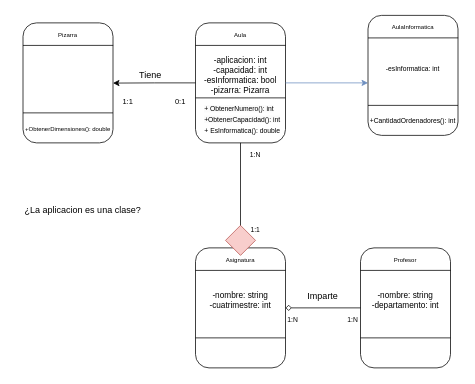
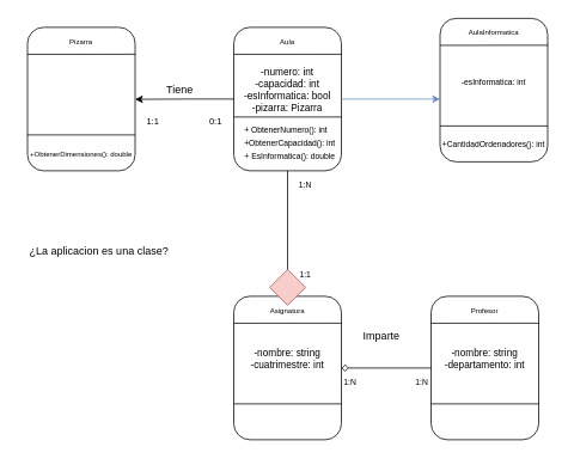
  <mxCell id="0" />
  <mxCell id="1" parent="0" />
  <mxCell id="2" value="" style="group" parent="1" vertex="1" connectable="0"><mxGeometry x="260" y="330" width="240" height="160" as="geometry" /></mxCell>
  <mxCell id="3" value="" style="group" parent="2" vertex="1" connectable="0"><mxGeometry width="120.24" height="160" as="geometry" /></mxCell>
  <mxCell id="4" value="" style="rounded=1;whiteSpace=wrap;html=1;" parent="3" vertex="1"><mxGeometry width="120" height="160" as="geometry" /></mxCell>
  <mxCell id="5" value="" style="endArrow=none;html=1;rounded=0;" parent="3" target="4" edge="1"><mxGeometry width="50" height="50" relative="1" as="geometry"><mxPoint y="60" as="sourcePoint" /><mxPoint x="50" y="10" as="targetPoint" /></mxGeometry></mxCell>
  <mxCell id="6" value="" style="endArrow=none;html=1;rounded=0;entryX=1.002;entryY=0.312;entryDx=0;entryDy=0;entryPerimeter=0;" parent="3" edge="1"><mxGeometry width="50" height="50" relative="1" as="geometry"><mxPoint y="30.08" as="sourcePoint" /><mxPoint x="120.24" y="30" as="targetPoint" /></mxGeometry></mxCell>
  <mxCell id="7" value="" style="endArrow=none;html=1;rounded=0;entryX=1.002;entryY=0.312;entryDx=0;entryDy=0;entryPerimeter=0;" parent="3" edge="1"><mxGeometry width="50" height="50" relative="1" as="geometry"><mxPoint y="120" as="sourcePoint" /><mxPoint x="120" y="120" as="targetPoint" /></mxGeometry></mxCell>
  <mxCell id="8" value="&lt;span style=&quot;font-size: 8px;&quot;&gt;Asignatura&lt;/span&gt;" style="text;html=1;align=center;verticalAlign=middle;whiteSpace=wrap;rounded=0;" parent="3" vertex="1"><mxGeometry width="120" height="30" as="geometry" /></mxCell>
  <mxCell id="9" value="&lt;div style=&quot;font-size: 11px;&quot;&gt;-nombre: string&lt;/div&gt;&lt;div style=&quot;font-size: 11px;&quot;&gt;-cuatrimestre: int&lt;/div&gt;" style="text;html=1;align=center;verticalAlign=middle;whiteSpace=wrap;rounded=0;" parent="3" vertex="1"><mxGeometry y="50" width="120" height="40" as="geometry" /></mxCell>
- <mxCell id="10" value="Imparte" style="text;html=1;align=center;verticalAlign=middle;whiteSpace=wrap;rounded=0;" parent="2" vertex="1"><mxGeometry x="140" y="50" width="60" height="30" as="geometry" /></mxCell>
+ <mxCell id="10" value="Imparte" style="text;html=1;align=center;verticalAlign=middle;whiteSpace=wrap;rounded=0;" parent="2" vertex="1"><mxGeometry x="135" y="30" width="60" height="30" as="geometry" /></mxCell>
  <mxCell id="11" value="&lt;font style=&quot;font-size: 9px;&quot;&gt;1:N&lt;/font&gt;" style="text;html=1;align=center;verticalAlign=middle;whiteSpace=wrap;rounded=0;" parent="2" vertex="1"><mxGeometry x="100" y="80" width="60" height="30" as="geometry" /></mxCell>
  <mxCell id="12" value="&lt;font style=&quot;font-size: 9px;&quot;&gt;1:N&lt;/font&gt;" style="text;html=1;align=center;verticalAlign=middle;whiteSpace=wrap;rounded=0;" parent="2" vertex="1"><mxGeometry x="180" y="80" width="60" height="30" as="geometry" /></mxCell>
  <mxCell id="13" value="" style="group" parent="1" vertex="1" connectable="0"><mxGeometry x="480" y="330" width="120.24" height="160" as="geometry" /></mxCell>
  <mxCell id="14" value="" style="rounded=1;whiteSpace=wrap;html=1;" parent="13" vertex="1"><mxGeometry width="120" height="160" as="geometry" /></mxCell>
  <mxCell id="15" value="" style="endArrow=none;html=1;rounded=0;" parent="13" target="14" edge="1"><mxGeometry width="50" height="50" relative="1" as="geometry"><mxPoint y="60" as="sourcePoint" /><mxPoint x="50" y="10" as="targetPoint" /></mxGeometry></mxCell>
  <mxCell id="16" value="" style="endArrow=none;html=1;rounded=0;entryX=1.002;entryY=0.312;entryDx=0;entryDy=0;entryPerimeter=0;" parent="13" edge="1"><mxGeometry width="50" height="50" relative="1" as="geometry"><mxPoint y="30.08" as="sourcePoint" /><mxPoint x="120.24" y="30" as="targetPoint" /></mxGeometry></mxCell>
  <mxCell id="17" value="" style="endArrow=none;html=1;rounded=0;entryX=1.002;entryY=0.312;entryDx=0;entryDy=0;entryPerimeter=0;" parent="13" edge="1"><mxGeometry width="50" height="50" relative="1" as="geometry"><mxPoint y="120" as="sourcePoint" /><mxPoint x="120" y="120" as="targetPoint" /></mxGeometry></mxCell>
  <mxCell id="18" value="&lt;span style=&quot;font-size: 8px;&quot;&gt;Profesor&lt;/span&gt;" style="text;html=1;align=center;verticalAlign=middle;whiteSpace=wrap;rounded=0;" parent="13" vertex="1"><mxGeometry width="120" height="30" as="geometry" /></mxCell>
  <mxCell id="19" value="&lt;div style=&quot;font-size: 11px;&quot;&gt;-nombre: string&lt;/div&gt;&lt;div style=&quot;font-size: 11px;&quot;&gt;-departamento: int&lt;/div&gt;" style="text;html=1;align=center;verticalAlign=middle;whiteSpace=wrap;rounded=0;" parent="13" vertex="1"><mxGeometry y="50" width="120" height="40" as="geometry" /></mxCell>
  <mxCell id="20" style="edgeStyle=orthogonalEdgeStyle;rounded=0;orthogonalLoop=1;jettySize=auto;html=1;exitX=0;exitY=0.75;exitDx=0;exitDy=0;entryX=1;entryY=0.75;entryDx=0;entryDy=0;endArrow=diamond;endFill=0;" parent="1" source="19" target="9" edge="1"><mxGeometry relative="1" as="geometry" /></mxCell>
  <mxCell id="21" value="" style="group" parent="1" vertex="1" connectable="0"><mxGeometry x="260" y="30" width="160" height="160" as="geometry" /></mxCell>
  <mxCell id="22" value="" style="rounded=1;whiteSpace=wrap;html=1;" parent="21" vertex="1"><mxGeometry width="120" height="160" as="geometry" /></mxCell>
  <mxCell id="23" value="" style="endArrow=none;html=1;rounded=0;" parent="21" target="22" edge="1"><mxGeometry width="50" height="50" relative="1" as="geometry"><mxPoint y="60" as="sourcePoint" /><mxPoint x="50" y="10" as="targetPoint" /></mxGeometry></mxCell>
  <mxCell id="24" value="" style="endArrow=none;html=1;rounded=0;entryX=1.002;entryY=0.312;entryDx=0;entryDy=0;entryPerimeter=0;" parent="21" edge="1"><mxGeometry width="50" height="50" relative="1" as="geometry"><mxPoint y="30.08" as="sourcePoint" /><mxPoint x="120.24" y="30" as="targetPoint" /></mxGeometry></mxCell>
  <mxCell id="25" value="" style="endArrow=none;html=1;rounded=0;entryX=1.002;entryY=0.312;entryDx=0;entryDy=0;entryPerimeter=0;" parent="21" edge="1"><mxGeometry width="50" height="50" relative="1" as="geometry"><mxPoint y="100" as="sourcePoint" /><mxPoint x="120" y="100" as="targetPoint" /></mxGeometry></mxCell>
  <mxCell id="26" value="&lt;span style=&quot;font-size: 8px;&quot;&gt;Aula&lt;/span&gt;" style="text;html=1;align=center;verticalAlign=middle;whiteSpace=wrap;rounded=0;" parent="21" vertex="1"><mxGeometry width="120" height="30" as="geometry" /></mxCell>
  <mxCell id="27" style="edgeStyle=orthogonalEdgeStyle;rounded=0;orthogonalLoop=1;jettySize=auto;html=1;exitX=0;exitY=0.75;exitDx=0;exitDy=0;" parent="21" source="28" edge="1"><mxGeometry relative="1" as="geometry"><mxPoint x="-110" y="80.286" as="targetPoint" /></mxGeometry></mxCell>
- <mxCell id="28" value="&lt;div style=&quot;font-size: 11px;&quot;&gt;-aplicacion: int&lt;/div&gt;&lt;div style=&quot;font-size: 11px;&quot;&gt;-capacidad: int&lt;/div&gt;&lt;div style=&quot;font-size: 11px;&quot;&gt;-esInformatica: bool&lt;/div&gt;&lt;div style=&quot;font-size: 11px;&quot;&gt;-pizarra: Pizarra&lt;/div&gt;" style="text;html=1;align=center;verticalAlign=middle;whiteSpace=wrap;rounded=0;" parent="21" vertex="1"><mxGeometry y="50" width="120" height="40" as="geometry" /></mxCell>
+ <mxCell id="28" value="&lt;div style=&quot;font-size: 11px;&quot;&gt;-numero: int&lt;/div&gt;&lt;div style=&quot;font-size: 11px;&quot;&gt;-capacidad: int&lt;/div&gt;&lt;div style=&quot;font-size: 11px;&quot;&gt;-esInformatica: bool&lt;/div&gt;&lt;div style=&quot;font-size: 11px;&quot;&gt;-pizarra: Pizarra&lt;/div&gt;" style="text;html=1;align=center;verticalAlign=middle;whiteSpace=wrap;rounded=0;" parent="21" vertex="1"><mxGeometry y="50" width="120" height="40" as="geometry" /></mxCell>
  <mxCell id="29" value="&lt;span style=&quot;color: rgb(0, 0, 0); font-family: Helvetica; font-size: 9px; font-style: normal; font-variant-ligatures: normal; font-variant-caps: normal; font-weight: 400; letter-spacing: normal; orphans: 2; text-align: center; text-indent: 0px; text-transform: none; widows: 2; word-spacing: 0px; -webkit-text-stroke-width: 0px; white-space: normal; background-color: rgb(251, 251, 251); text-decoration-thickness: initial; text-decoration-style: initial; text-decoration-color: initial; display: inline !important; float: none;&quot;&gt;+ ObtenerNumero(): int&lt;/span&gt;&lt;div&gt;&lt;span style=&quot;color: rgb(0, 0, 0); font-family: Helvetica; font-size: 9px; font-style: normal; font-variant-ligatures: normal; font-variant-caps: normal; font-weight: 400; letter-spacing: normal; orphans: 2; text-align: center; text-indent: 0px; text-transform: none; widows: 2; word-spacing: 0px; -webkit-text-stroke-width: 0px; white-space: normal; background-color: rgb(251, 251, 251); text-decoration-thickness: initial; text-decoration-style: initial; text-decoration-color: initial; display: inline !important; float: none;&quot;&gt;+ObtenerCapacidad(): int&lt;/span&gt;&lt;/div&gt;&lt;div style=&quot;text-align: center;&quot;&gt;&lt;font style=&quot;font-size: 9px;&quot;&gt;+ EsInformatica(): double&lt;/font&gt;&lt;/div&gt;" style="text;whiteSpace=wrap;html=1;" parent="21" vertex="1"><mxGeometry x="10" y="100" width="150" height="40" as="geometry" /></mxCell>
  <mxCell id="30" value="" style="endArrow=classic;html=1;rounded=0;exitX=1;exitY=0.75;exitDx=0;exitDy=0;fillColor=#dae8fc;strokeColor=#6c8ebf;" parent="1" source="28" edge="1"><mxGeometry width="50" height="50" relative="1" as="geometry"><mxPoint x="430" y="240" as="sourcePoint" /><mxPoint x="490" y="110" as="targetPoint" /></mxGeometry></mxCell>
  <mxCell id="31" value="" style="group" parent="1" vertex="1" connectable="0"><mxGeometry x="490" y="20" width="120.24" height="160" as="geometry" /></mxCell>
  <mxCell id="32" value="" style="rounded=1;whiteSpace=wrap;html=1;" parent="31" vertex="1"><mxGeometry width="120" height="160" as="geometry" /></mxCell>
  <mxCell id="33" value="" style="endArrow=none;html=1;rounded=0;" parent="31" target="32" edge="1"><mxGeometry width="50" height="50" relative="1" as="geometry"><mxPoint y="60" as="sourcePoint" /><mxPoint x="50" y="10" as="targetPoint" /></mxGeometry></mxCell>
  <mxCell id="34" value="" style="endArrow=none;html=1;rounded=0;entryX=1.002;entryY=0.312;entryDx=0;entryDy=0;entryPerimeter=0;" parent="31" edge="1"><mxGeometry width="50" height="50" relative="1" as="geometry"><mxPoint y="30.08" as="sourcePoint" /><mxPoint x="120.24" y="30" as="targetPoint" /></mxGeometry></mxCell>
  <mxCell id="35" value="" style="endArrow=none;html=1;rounded=0;entryX=1.002;entryY=0.312;entryDx=0;entryDy=0;entryPerimeter=0;" parent="31" edge="1"><mxGeometry width="50" height="50" relative="1" as="geometry"><mxPoint y="120" as="sourcePoint" /><mxPoint x="120" y="120" as="targetPoint" /></mxGeometry></mxCell>
  <mxCell id="36" value="&lt;span style=&quot;font-size: 8px;&quot;&gt;AulaInformatica&lt;/span&gt;" style="text;html=1;align=center;verticalAlign=middle;whiteSpace=wrap;rounded=0;" parent="31" vertex="1"><mxGeometry width="120" height="30" as="geometry" /></mxCell>
  <mxCell id="37" value="&lt;div style=&quot;&quot;&gt;&lt;font style=&quot;font-size: 9px;&quot;&gt;-esInformatica: int&lt;/font&gt;&lt;/div&gt;" style="text;html=1;align=center;verticalAlign=middle;whiteSpace=wrap;rounded=0;" parent="31" vertex="1"><mxGeometry y="50" width="120" height="40" as="geometry" /></mxCell>
  <mxCell id="38" value="&lt;div style=&quot;&quot;&gt;&lt;font style=&quot;font-size: 9px;&quot;&gt;+CantidadOrdenadores(): int&lt;/font&gt;&lt;/div&gt;" style="text;html=1;align=center;verticalAlign=middle;whiteSpace=wrap;rounded=0;" parent="31" vertex="1"><mxGeometry y="120" width="120" height="40" as="geometry" /></mxCell>
  <mxCell id="39" value="" style="group" parent="1" vertex="1" connectable="0"><mxGeometry x="30" y="30" width="120.24" height="160" as="geometry" /></mxCell>
  <mxCell id="40" value="" style="rounded=1;whiteSpace=wrap;html=1;" parent="39" vertex="1"><mxGeometry width="120" height="160" as="geometry" /></mxCell>
  <mxCell id="41" value="" style="endArrow=none;html=1;rounded=0;" parent="39" target="40" edge="1"><mxGeometry width="50" height="50" relative="1" as="geometry"><mxPoint y="60" as="sourcePoint" /><mxPoint x="50" y="10" as="targetPoint" /></mxGeometry></mxCell>
  <mxCell id="42" value="" style="endArrow=none;html=1;rounded=0;entryX=1.002;entryY=0.312;entryDx=0;entryDy=0;entryPerimeter=0;" parent="39" edge="1"><mxGeometry width="50" height="50" relative="1" as="geometry"><mxPoint y="30.08" as="sourcePoint" /><mxPoint x="120.24" y="30" as="targetPoint" /></mxGeometry></mxCell>
  <mxCell id="43" value="" style="endArrow=none;html=1;rounded=0;entryX=1.002;entryY=0.312;entryDx=0;entryDy=0;entryPerimeter=0;" parent="39" edge="1"><mxGeometry width="50" height="50" relative="1" as="geometry"><mxPoint y="120" as="sourcePoint" /><mxPoint x="120" y="120" as="targetPoint" /></mxGeometry></mxCell>
  <mxCell id="44" value="&lt;span style=&quot;font-size: 8px;&quot;&gt;Pizarra&lt;/span&gt;" style="text;html=1;align=center;verticalAlign=middle;whiteSpace=wrap;rounded=0;" parent="39" vertex="1"><mxGeometry width="120" height="30" as="geometry" /></mxCell>
  <mxCell id="45" value="&lt;div style=&quot;&quot;&gt;&lt;font style=&quot;font-size: 8px;&quot;&gt;+ObtenerDimensiones(): double&lt;/font&gt;&lt;/div&gt;" style="text;html=1;align=center;verticalAlign=middle;whiteSpace=wrap;rounded=0;" parent="39" vertex="1"><mxGeometry y="120" width="120" height="40" as="geometry" /></mxCell>
  <mxCell id="46" style="edgeStyle=orthogonalEdgeStyle;rounded=0;orthogonalLoop=1;jettySize=auto;html=1;exitX=0.5;exitY=1;exitDx=0;exitDy=0;entryX=0.5;entryY=0;entryDx=0;entryDy=0;endArrow=none;endFill=0;" parent="1" source="22" target="8" edge="1"><mxGeometry relative="1" as="geometry" /></mxCell>
  <mxCell id="47" value="&lt;font style=&quot;font-size: 9px;&quot;&gt;1:N&lt;/font&gt;" style="text;html=1;align=center;verticalAlign=middle;whiteSpace=wrap;rounded=0;" parent="1" vertex="1"><mxGeometry x="310" y="190" width="60" height="30" as="geometry" /></mxCell>
  <mxCell id="48" value="&lt;font style=&quot;font-size: 9px;&quot;&gt;1:1&lt;/font&gt;" style="text;html=1;align=center;verticalAlign=middle;whiteSpace=wrap;rounded=0;" parent="1" vertex="1"><mxGeometry x="310" y="290" width="60" height="30" as="geometry" /></mxCell>
  <mxCell id="49" value="" style="rhombus;whiteSpace=wrap;html=1;fillColor=#f8cecc;strokeColor=#b85450;" parent="1" vertex="1"><mxGeometry x="300" y="300" width="40" height="40" as="geometry" /></mxCell>
  <mxCell id="50" value="¿La aplicacion es una clase?" style="text;html=1;align=center;verticalAlign=middle;whiteSpace=wrap;rounded=0;" parent="1" vertex="1"><mxGeometry x="20" y="230" width="180" height="100" as="geometry" /></mxCell>
  <mxCell id="51" value="Tiene" style="text;html=1;align=center;verticalAlign=middle;whiteSpace=wrap;rounded=0;" vertex="1" parent="1"><mxGeometry x="170" y="85" width="60" height="30" as="geometry" /></mxCell>
  <mxCell id="52" value="&lt;font style=&quot;font-size: 10px;&quot;&gt;0:1&lt;/font&gt;" style="text;html=1;align=center;verticalAlign=middle;whiteSpace=wrap;rounded=0;" vertex="1" parent="1"><mxGeometry x="210" y="120" width="60" height="30" as="geometry" /></mxCell>
  <mxCell id="53" value="&lt;font style=&quot;font-size: 10px;&quot;&gt;1:1&lt;/font&gt;" style="text;html=1;align=center;verticalAlign=middle;whiteSpace=wrap;rounded=0;" vertex="1" parent="1"><mxGeometry x="140" y="120" width="60" height="30" as="geometry" /></mxCell>
